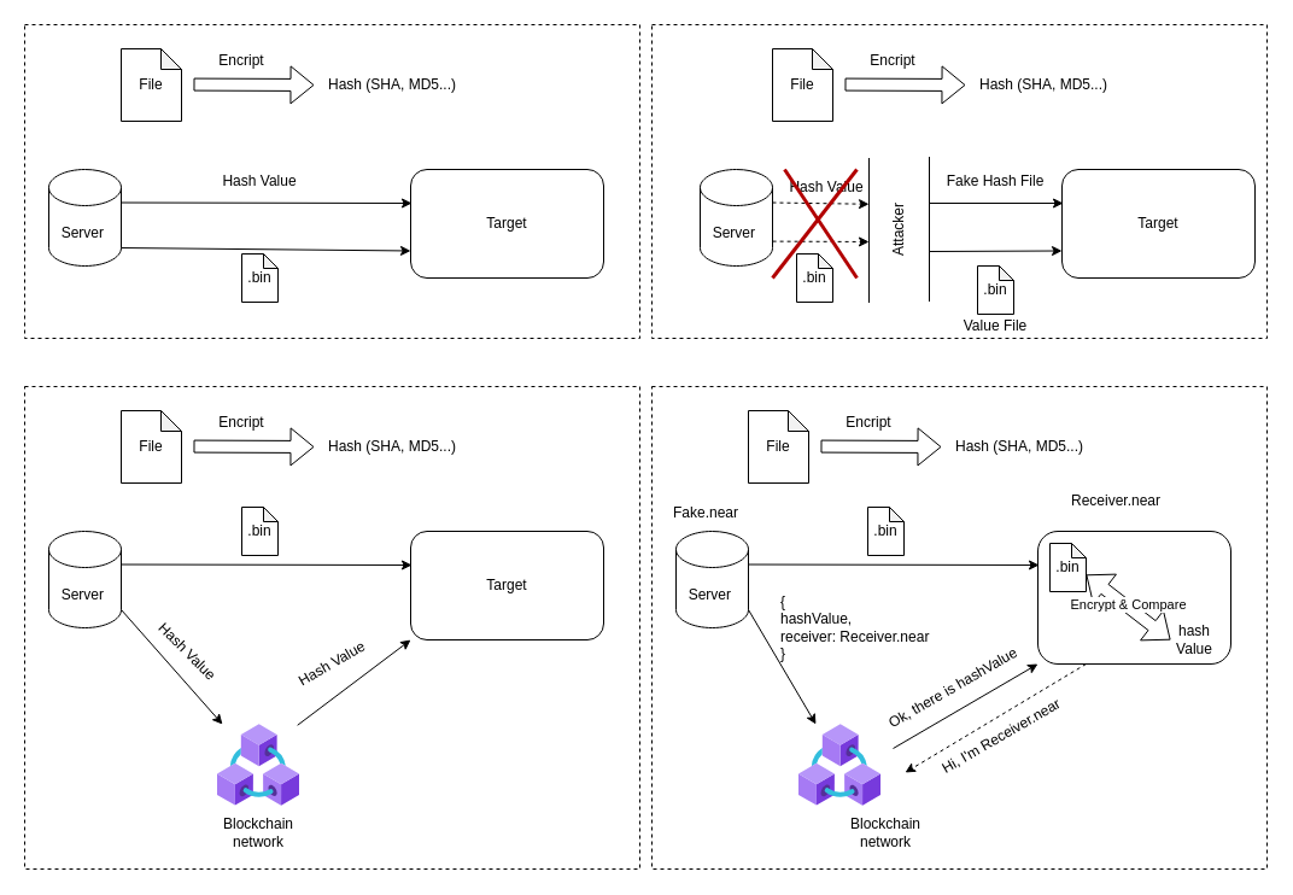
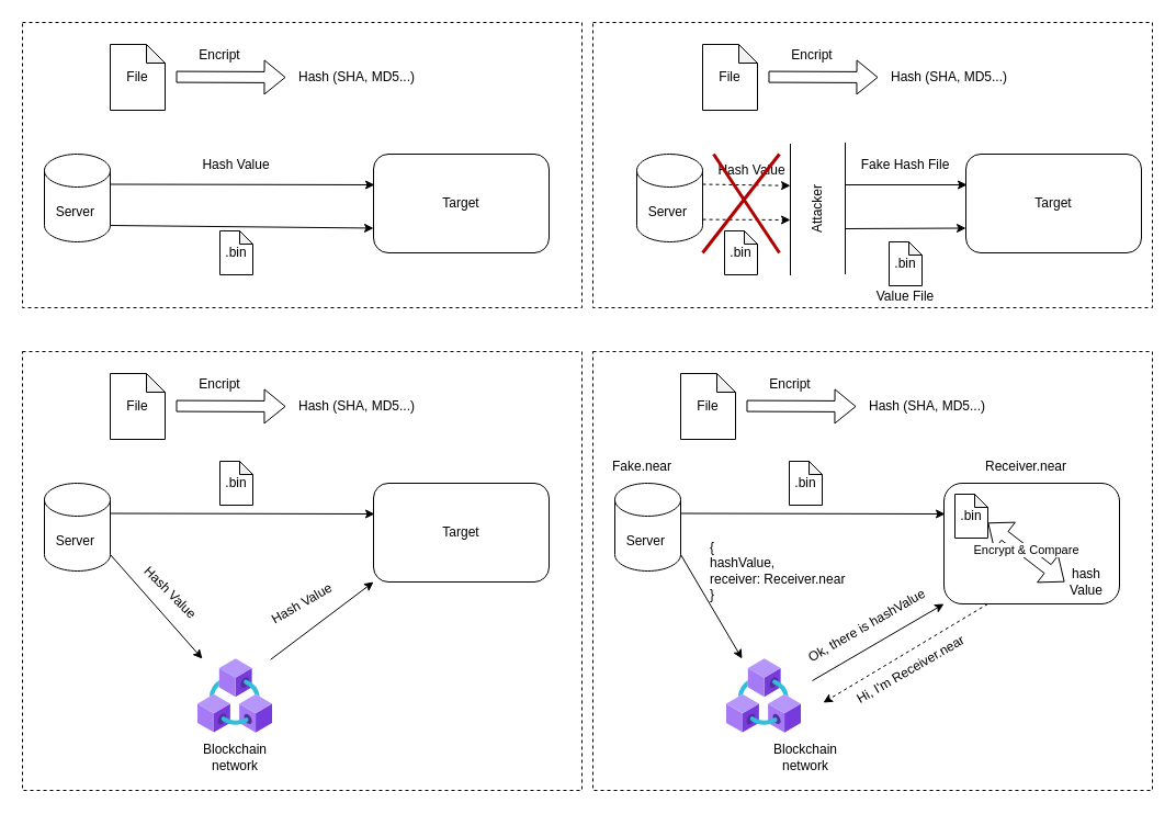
  <mxCell id="0" />
  <mxCell id="1" parent="0" />
  <mxCell id="2" value="File" style="shape=note;whiteSpace=wrap;html=1;backgroundOutline=1;darkOpacity=0.05;size=17;" vertex="1" parent="1"><mxGeometry x="100" y="40" width="50" height="60" as="geometry" /></mxCell>
  <mxCell id="3" value="" style="shape=flexArrow;endArrow=classic;html=1;" edge="1" parent="1"><mxGeometry width="50" height="50" relative="1" as="geometry"><mxPoint x="160" y="69.58" as="sourcePoint" /><mxPoint x="260" y="70" as="targetPoint" /></mxGeometry></mxCell>
  <mxCell id="4" value="Hash (SHA, MD5...)" style="text;html=1;strokeColor=none;fillColor=none;align=center;verticalAlign=middle;whiteSpace=wrap;rounded=0;" vertex="1" parent="1"><mxGeometry x="270" y="60" width="110" height="20" as="geometry" /></mxCell>
  <mxCell id="5" value="Encript" style="text;html=1;strokeColor=none;fillColor=none;align=center;verticalAlign=middle;whiteSpace=wrap;rounded=0;" vertex="1" parent="1"><mxGeometry x="180" y="40" width="40" height="20" as="geometry" /></mxCell>
  <mxCell id="6" value="Server&amp;nbsp;" style="shape=cylinder3;whiteSpace=wrap;html=1;boundedLbl=1;backgroundOutline=1;size=15;" vertex="1" parent="1"><mxGeometry x="40" y="140" width="60" height="80" as="geometry" /></mxCell>
  <mxCell id="7" value="Target" style="rounded=1;whiteSpace=wrap;html=1;" vertex="1" parent="1"><mxGeometry x="340" y="140" width="160" height="90" as="geometry" /></mxCell>
  <mxCell id="8" value="" style="endArrow=classic;html=1;entryX=0;entryY=0.75;entryDx=0;entryDy=0;exitX=1;exitY=1;exitDx=0;exitDy=-15;exitPerimeter=0;" edge="1" parent="1" source="6" target="7"><mxGeometry width="50" height="50" relative="1" as="geometry"><mxPoint x="120" y="250" as="sourcePoint" /><mxPoint x="170" y="200" as="targetPoint" /></mxGeometry></mxCell>
  <mxCell id="9" value="" style="endArrow=classic;html=1;exitX=1;exitY=0;exitDx=0;exitDy=27.5;exitPerimeter=0;" edge="1" parent="1" source="6"><mxGeometry width="50" height="50" relative="1" as="geometry"><mxPoint x="120" y="250" as="sourcePoint" /><mxPoint x="341" y="168" as="targetPoint" /></mxGeometry></mxCell>
  <mxCell id="10" value="Hash Value" style="text;html=1;strokeColor=none;fillColor=none;align=center;verticalAlign=middle;whiteSpace=wrap;rounded=0;" vertex="1" parent="1"><mxGeometry x="170" y="140" width="90" height="20" as="geometry" /></mxCell>
  <mxCell id="11" value=".bin" style="shape=note;whiteSpace=wrap;html=1;backgroundOutline=1;darkOpacity=0.05;size=12;" vertex="1" parent="1"><mxGeometry x="200" y="210" width="30" height="40" as="geometry" /></mxCell>
  <mxCell id="12" value="File" style="shape=note;whiteSpace=wrap;html=1;backgroundOutline=1;darkOpacity=0.05;size=17;" vertex="1" parent="1"><mxGeometry x="100" y="340" width="50" height="60" as="geometry" /></mxCell>
  <mxCell id="13" value="" style="shape=flexArrow;endArrow=classic;html=1;" edge="1" parent="1"><mxGeometry width="50" height="50" relative="1" as="geometry"><mxPoint x="160" y="369.58" as="sourcePoint" /><mxPoint x="260" y="370" as="targetPoint" /></mxGeometry></mxCell>
  <mxCell id="14" value="Hash (SHA, MD5...)" style="text;html=1;strokeColor=none;fillColor=none;align=center;verticalAlign=middle;whiteSpace=wrap;rounded=0;" vertex="1" parent="1"><mxGeometry x="270" y="360" width="110" height="20" as="geometry" /></mxCell>
  <mxCell id="15" value="Encript" style="text;html=1;strokeColor=none;fillColor=none;align=center;verticalAlign=middle;whiteSpace=wrap;rounded=0;" vertex="1" parent="1"><mxGeometry x="180" y="340" width="40" height="20" as="geometry" /></mxCell>
  <mxCell id="16" value="Server&amp;nbsp;" style="shape=cylinder3;whiteSpace=wrap;html=1;boundedLbl=1;backgroundOutline=1;size=15;" vertex="1" parent="1"><mxGeometry x="40" y="440" width="60" height="80" as="geometry" /></mxCell>
  <mxCell id="17" value="Target" style="rounded=1;whiteSpace=wrap;html=1;" vertex="1" parent="1"><mxGeometry x="340" y="440" width="160" height="90" as="geometry" /></mxCell>
  <mxCell id="18" value="" style="endArrow=classic;html=1;exitX=1;exitY=1;exitDx=0;exitDy=-15;exitPerimeter=0;" edge="1" parent="1" source="16" target="21"><mxGeometry width="50" height="50" relative="1" as="geometry"><mxPoint x="120" y="550" as="sourcePoint" /><mxPoint x="170" y="500" as="targetPoint" /></mxGeometry></mxCell>
  <mxCell id="19" value="" style="endArrow=classic;html=1;exitX=1;exitY=0;exitDx=0;exitDy=27.5;exitPerimeter=0;" edge="1" parent="1" source="16"><mxGeometry width="50" height="50" relative="1" as="geometry"><mxPoint x="120" y="550" as="sourcePoint" /><mxPoint x="341" y="468" as="targetPoint" /></mxGeometry></mxCell>
  <mxCell id="20" value=".bin" style="shape=note;whiteSpace=wrap;html=1;backgroundOutline=1;darkOpacity=0.05;size=12;" vertex="1" parent="1"><mxGeometry x="200" y="420" width="30" height="40" as="geometry" /></mxCell>
  <mxCell id="21" value="" style="aspect=fixed;html=1;points=[];align=center;image;fontSize=12;image=img/lib/azure2/blockchain/Azure_Blockchain_Service.svg;" vertex="1" parent="1"><mxGeometry x="180" y="600" width="68" height="68" as="geometry" /></mxCell>
  <mxCell id="22" value="" style="endArrow=classic;html=1;exitX=0.973;exitY=0.011;exitDx=0;exitDy=0;exitPerimeter=0;entryX=0;entryY=1;entryDx=0;entryDy=0;" edge="1" parent="1" source="21" target="17"><mxGeometry width="50" height="50" relative="1" as="geometry"><mxPoint x="200" y="620" as="sourcePoint" /><mxPoint x="250" y="570" as="targetPoint" /></mxGeometry></mxCell>
  <mxCell id="23" value="Hash Value" style="text;html=1;strokeColor=none;fillColor=none;align=center;verticalAlign=middle;whiteSpace=wrap;rounded=0;rotation=45;" vertex="1" parent="1"><mxGeometry x="110" y="530" width="90" height="20" as="geometry" /></mxCell>
  <mxCell id="24" value="Hash Value" style="text;html=1;strokeColor=none;fillColor=none;align=center;verticalAlign=middle;whiteSpace=wrap;rounded=0;rotation=-30;" vertex="1" parent="1"><mxGeometry x="230" y="540" width="90" height="20" as="geometry" /></mxCell>
  <mxCell id="25" value="Blockchain network" style="text;html=1;strokeColor=none;fillColor=none;align=center;verticalAlign=middle;whiteSpace=wrap;rounded=0;" vertex="1" parent="1"><mxGeometry x="169" y="680" width="90" height="20" as="geometry" /></mxCell>
  <mxCell id="26" value="" style="rounded=0;whiteSpace=wrap;html=1;fillColor=none;dashed=1;" vertex="1" parent="1"><mxGeometry x="20" y="20" width="510" height="260" as="geometry" /></mxCell>
  <mxCell id="27" value="" style="rounded=0;whiteSpace=wrap;html=1;fillColor=none;dashed=1;" vertex="1" parent="1"><mxGeometry x="20" y="320" width="510" height="400" as="geometry" /></mxCell>
  <mxCell id="28" value="File" style="shape=note;whiteSpace=wrap;html=1;backgroundOutline=1;darkOpacity=0.05;size=17;" vertex="1" parent="1"><mxGeometry x="640" y="40" width="50" height="60" as="geometry" /></mxCell>
  <mxCell id="29" value="" style="shape=flexArrow;endArrow=classic;html=1;" edge="1" parent="1"><mxGeometry width="50" height="50" relative="1" as="geometry"><mxPoint x="700" y="69.58" as="sourcePoint" /><mxPoint x="800" y="70" as="targetPoint" /></mxGeometry></mxCell>
  <mxCell id="30" value="Hash (SHA, MD5...)" style="text;html=1;strokeColor=none;fillColor=none;align=center;verticalAlign=middle;whiteSpace=wrap;rounded=0;" vertex="1" parent="1"><mxGeometry x="810" y="60" width="110" height="20" as="geometry" /></mxCell>
  <mxCell id="31" value="Encript" style="text;html=1;strokeColor=none;fillColor=none;align=center;verticalAlign=middle;whiteSpace=wrap;rounded=0;" vertex="1" parent="1"><mxGeometry x="720" y="40" width="40" height="20" as="geometry" /></mxCell>
  <mxCell id="32" value="Server&amp;nbsp;" style="shape=cylinder3;whiteSpace=wrap;html=1;boundedLbl=1;backgroundOutline=1;size=15;" vertex="1" parent="1"><mxGeometry x="580" y="140" width="60" height="80" as="geometry" /></mxCell>
  <mxCell id="33" value="Target" style="rounded=1;whiteSpace=wrap;html=1;" vertex="1" parent="1"><mxGeometry x="880" y="140" width="160" height="90" as="geometry" /></mxCell>
  <mxCell id="34" value="" style="endArrow=classic;html=1;entryX=0;entryY=0.75;entryDx=0;entryDy=0;" edge="1" parent="1" target="33"><mxGeometry width="50" height="50" relative="1" as="geometry"><mxPoint x="770" y="208" as="sourcePoint" /><mxPoint x="710" y="200" as="targetPoint" /></mxGeometry></mxCell>
  <mxCell id="35" value="" style="endArrow=classic;html=1;" edge="1" parent="1"><mxGeometry width="50" height="50" relative="1" as="geometry"><mxPoint x="770" y="168" as="sourcePoint" /><mxPoint x="881" y="168" as="targetPoint" /></mxGeometry></mxCell>
  <mxCell id="36" value="Fake Hash File" style="text;html=1;strokeColor=none;fillColor=none;align=center;verticalAlign=middle;whiteSpace=wrap;rounded=0;" vertex="1" parent="1"><mxGeometry x="780" y="140" width="90" height="20" as="geometry" /></mxCell>
  <mxCell id="37" value=".bin" style="shape=note;whiteSpace=wrap;html=1;backgroundOutline=1;darkOpacity=0.05;size=12;" vertex="1" parent="1"><mxGeometry x="810" y="220" width="30" height="40" as="geometry" /></mxCell>
  <mxCell id="38" value="" style="rounded=0;whiteSpace=wrap;html=1;fillColor=none;dashed=1;" vertex="1" parent="1"><mxGeometry x="540" y="20" width="510" height="260" as="geometry" /></mxCell>
  <mxCell id="39" value="Value File" style="text;html=1;strokeColor=none;fillColor=none;align=center;verticalAlign=middle;whiteSpace=wrap;rounded=0;" vertex="1" parent="1"><mxGeometry x="780" y="260" width="90" height="20" as="geometry" /></mxCell>
  <mxCell id="40" value="Attacker" style="shape=partialRectangle;whiteSpace=wrap;html=1;left=0;right=0;fillColor=none;dashed=1;rotation=-90;dashPattern=1 1;" vertex="1" parent="1"><mxGeometry x="685" y="165" width="120" height="50" as="geometry" /></mxCell>
  <mxCell id="41" value="" style="endArrow=classic;html=1;entryX=0.677;entryY=0;entryDx=0;entryDy=0;entryPerimeter=0;exitX=1;exitY=0;exitDx=0;exitDy=27.5;exitPerimeter=0;dashed=1;" edge="1" parent="1" source="32" target="40"><mxGeometry width="50" height="50" relative="1" as="geometry"><mxPoint x="620" y="210" as="sourcePoint" /><mxPoint x="670" y="160" as="targetPoint" /></mxGeometry></mxCell>
  <mxCell id="42" value="" style="endArrow=classic;html=1;dashed=1;exitX=1.002;exitY=0.745;exitDx=0;exitDy=0;exitPerimeter=0;" edge="1" parent="1" source="32"><mxGeometry width="50" height="50" relative="1" as="geometry"><mxPoint x="620" y="210" as="sourcePoint" /><mxPoint x="720" y="200" as="targetPoint" /></mxGeometry></mxCell>
  <mxCell id="43" value="Hash Value" style="text;html=1;strokeColor=none;fillColor=none;align=center;verticalAlign=middle;whiteSpace=wrap;rounded=0;" vertex="1" parent="1"><mxGeometry x="640" y="145" width="90" height="20" as="geometry" /></mxCell>
  <mxCell id="44" value=".bin" style="shape=note;whiteSpace=wrap;html=1;backgroundOutline=1;darkOpacity=0.05;size=12;" vertex="1" parent="1"><mxGeometry x="660" y="210" width="30" height="40" as="geometry" /></mxCell>
  <mxCell id="45" value="" style="endArrow=none;html=1;fillColor=#e51400;strokeColor=#B20000;strokeWidth=3;" edge="1" parent="1"><mxGeometry width="50" height="50" relative="1" as="geometry"><mxPoint x="640" y="230" as="sourcePoint" /><mxPoint x="710" y="140" as="targetPoint" /></mxGeometry></mxCell>
  <mxCell id="46" value="" style="endArrow=none;html=1;fillColor=#e51400;strokeColor=#B20000;strokeWidth=3;" edge="1" parent="1"><mxGeometry width="50" height="50" relative="1" as="geometry"><mxPoint x="710" y="230" as="sourcePoint" /><mxPoint x="650" y="140" as="targetPoint" /></mxGeometry></mxCell>
  <mxCell id="47" value="File" style="shape=note;whiteSpace=wrap;html=1;backgroundOutline=1;darkOpacity=0.05;size=17;" vertex="1" parent="1"><mxGeometry x="620" y="340" width="50" height="60" as="geometry" /></mxCell>
  <mxCell id="48" value="" style="shape=flexArrow;endArrow=classic;html=1;" edge="1" parent="1"><mxGeometry width="50" height="50" relative="1" as="geometry"><mxPoint x="680" y="369.58" as="sourcePoint" /><mxPoint x="780" y="370" as="targetPoint" /></mxGeometry></mxCell>
  <mxCell id="49" value="Hash (SHA, MD5...)" style="text;html=1;strokeColor=none;fillColor=none;align=center;verticalAlign=middle;whiteSpace=wrap;rounded=0;" vertex="1" parent="1"><mxGeometry x="790" y="360" width="110" height="20" as="geometry" /></mxCell>
  <mxCell id="50" value="Encript" style="text;html=1;strokeColor=none;fillColor=none;align=center;verticalAlign=middle;whiteSpace=wrap;rounded=0;" vertex="1" parent="1"><mxGeometry x="700" y="340" width="40" height="20" as="geometry" /></mxCell>
  <mxCell id="51" value="Server&amp;nbsp;" style="shape=cylinder3;whiteSpace=wrap;html=1;boundedLbl=1;backgroundOutline=1;size=15;" vertex="1" parent="1"><mxGeometry x="560" y="440" width="60" height="80" as="geometry" /></mxCell>
  <mxCell id="52" value="" style="rounded=1;whiteSpace=wrap;html=1;fillColor=none;" vertex="1" parent="1"><mxGeometry x="860" y="440" width="160" height="110" as="geometry" /></mxCell>
  <mxCell id="53" value="" style="endArrow=classic;html=1;exitX=1;exitY=1;exitDx=0;exitDy=-15;exitPerimeter=0;" edge="1" parent="1" source="51" target="56"><mxGeometry width="50" height="50" relative="1" as="geometry"><mxPoint x="640" y="550" as="sourcePoint" /><mxPoint x="690" y="500" as="targetPoint" /></mxGeometry></mxCell>
  <mxCell id="54" value="" style="endArrow=classic;html=1;exitX=1;exitY=0;exitDx=0;exitDy=27.5;exitPerimeter=0;" edge="1" parent="1" source="51"><mxGeometry width="50" height="50" relative="1" as="geometry"><mxPoint x="640" y="550" as="sourcePoint" /><mxPoint x="861" y="468" as="targetPoint" /></mxGeometry></mxCell>
  <mxCell id="55" value=".bin" style="shape=note;whiteSpace=wrap;html=1;backgroundOutline=1;darkOpacity=0.05;size=12;" vertex="1" parent="1"><mxGeometry x="719" y="420" width="30" height="40" as="geometry" /></mxCell>
  <mxCell id="56" value="" style="aspect=fixed;html=1;points=[];align=center;image;fontSize=12;image=img/lib/azure2/blockchain/Azure_Blockchain_Service.svg;" vertex="1" parent="1"><mxGeometry x="662" y="600" width="68" height="68" as="geometry" /></mxCell>
  <mxCell id="57" value="" style="endArrow=classic;html=1;entryX=0;entryY=1;entryDx=0;entryDy=0;" edge="1" parent="1" target="52"><mxGeometry width="50" height="50" relative="1" as="geometry"><mxPoint x="740" y="620" as="sourcePoint" /><mxPoint x="770" y="570" as="targetPoint" /></mxGeometry></mxCell>
  <mxCell id="58" value="&lt;div&gt;&lt;span&gt;{ &lt;/span&gt;&lt;span style=&quot;white-space: pre&quot;&gt;&#09;&lt;/span&gt;&lt;/div&gt;hashValue, &lt;br&gt;receiver: Receiver.near&lt;br&gt;}" style="text;html=1;strokeColor=none;fillColor=none;align=left;verticalAlign=middle;whiteSpace=wrap;rounded=0;rotation=0;" vertex="1" parent="1"><mxGeometry x="645" y="510" width="165" height="20" as="geometry" /></mxCell>
  <mxCell id="59" value="Blockchain network" style="text;html=1;strokeColor=none;fillColor=none;align=center;verticalAlign=middle;whiteSpace=wrap;rounded=0;" vertex="1" parent="1"><mxGeometry x="689" y="680" width="90" height="20" as="geometry" /></mxCell>
  <mxCell id="60" value="" style="rounded=0;whiteSpace=wrap;html=1;fillColor=none;dashed=1;" vertex="1" parent="1"><mxGeometry x="540" y="320" width="510" height="400" as="geometry" /></mxCell>
  <mxCell id="61" value="Fake.near" style="text;html=1;strokeColor=none;fillColor=none;align=center;verticalAlign=middle;whiteSpace=wrap;rounded=0;dashed=1;dashPattern=1 1;" vertex="1" parent="1"><mxGeometry x="540" y="415" width="90" height="20" as="geometry" /></mxCell>
- <mxCell id="62" value="Receiver.near" style="text;html=1;strokeColor=none;fillColor=none;align=center;verticalAlign=middle;whiteSpace=wrap;rounded=0;dashed=1;dashPattern=1 1;" vertex="1" parent="1"><mxGeometry x="880" y="405" width="90" height="20" as="geometry" /></mxCell>
+ <mxCell id="62" value="Receiver.near" style="text;html=1;strokeColor=none;fillColor=none;align=center;verticalAlign=middle;whiteSpace=wrap;rounded=0;dashed=1;dashPattern=1 1;" vertex="1" parent="1"><mxGeometry x="890" y="415" width="90" height="20" as="geometry" /></mxCell>
  <mxCell id="63" value="" style="endArrow=classic;html=1;strokeWidth=1;dashed=1;exitX=0.25;exitY=1;exitDx=0;exitDy=0;" edge="1" parent="1" source="52"><mxGeometry width="50" height="50" relative="1" as="geometry"><mxPoint x="850" y="630" as="sourcePoint" /><mxPoint x="750" y="640" as="targetPoint" /></mxGeometry></mxCell>
  <mxCell id="64" value="Hi, I'm Receiver.near" style="text;html=1;strokeColor=none;fillColor=none;align=center;verticalAlign=middle;whiteSpace=wrap;rounded=0;dashed=1;dashPattern=1 1;rotation=-30;" vertex="1" parent="1"><mxGeometry x="770" y="600" width="120" height="20" as="geometry" /></mxCell>
  <mxCell id="65" value="Ok, there is hashValue" style="text;html=1;strokeColor=none;fillColor=none;align=center;verticalAlign=middle;whiteSpace=wrap;rounded=0;dashed=1;dashPattern=1 1;rotation=-30;" vertex="1" parent="1"><mxGeometry x="710" y="560" width="160" height="20" as="geometry" /></mxCell>
  <mxCell id="66" value=".bin" style="shape=note;whiteSpace=wrap;html=1;backgroundOutline=1;darkOpacity=0.05;size=12;" vertex="1" parent="1"><mxGeometry x="870" y="450" width="30" height="40" as="geometry" /></mxCell>
  <mxCell id="67" value="hash Value" style="text;html=1;strokeColor=none;fillColor=none;align=center;verticalAlign=middle;whiteSpace=wrap;rounded=0;dashed=1;dashPattern=1 1;" vertex="1" parent="1"><mxGeometry x="970" y="510" width="40" height="40" as="geometry" /></mxCell>
  <mxCell id="68" value="" style="shape=flexArrow;endArrow=classic;startArrow=classic;html=1;strokeWidth=1;entryX=0;entryY=0.5;entryDx=0;entryDy=0;exitX=0;exitY=0;exitDx=30;exitDy=26;exitPerimeter=0;" edge="1" parent="1" source="66" target="67"><mxGeometry width="100" height="100" relative="1" as="geometry"><mxPoint x="740" y="560" as="sourcePoint" /><mxPoint x="860" y="450" as="targetPoint" /></mxGeometry></mxCell>
  <mxCell id="69" value="Encrypt &amp;amp; Compare" style="edgeLabel;html=1;align=center;verticalAlign=middle;resizable=0;points=[];" vertex="1" connectable="0" parent="68"><mxGeometry x="0.183" y="-3" relative="1" as="geometry"><mxPoint x="-5" y="-10" as="offset" /></mxGeometry></mxCell>
